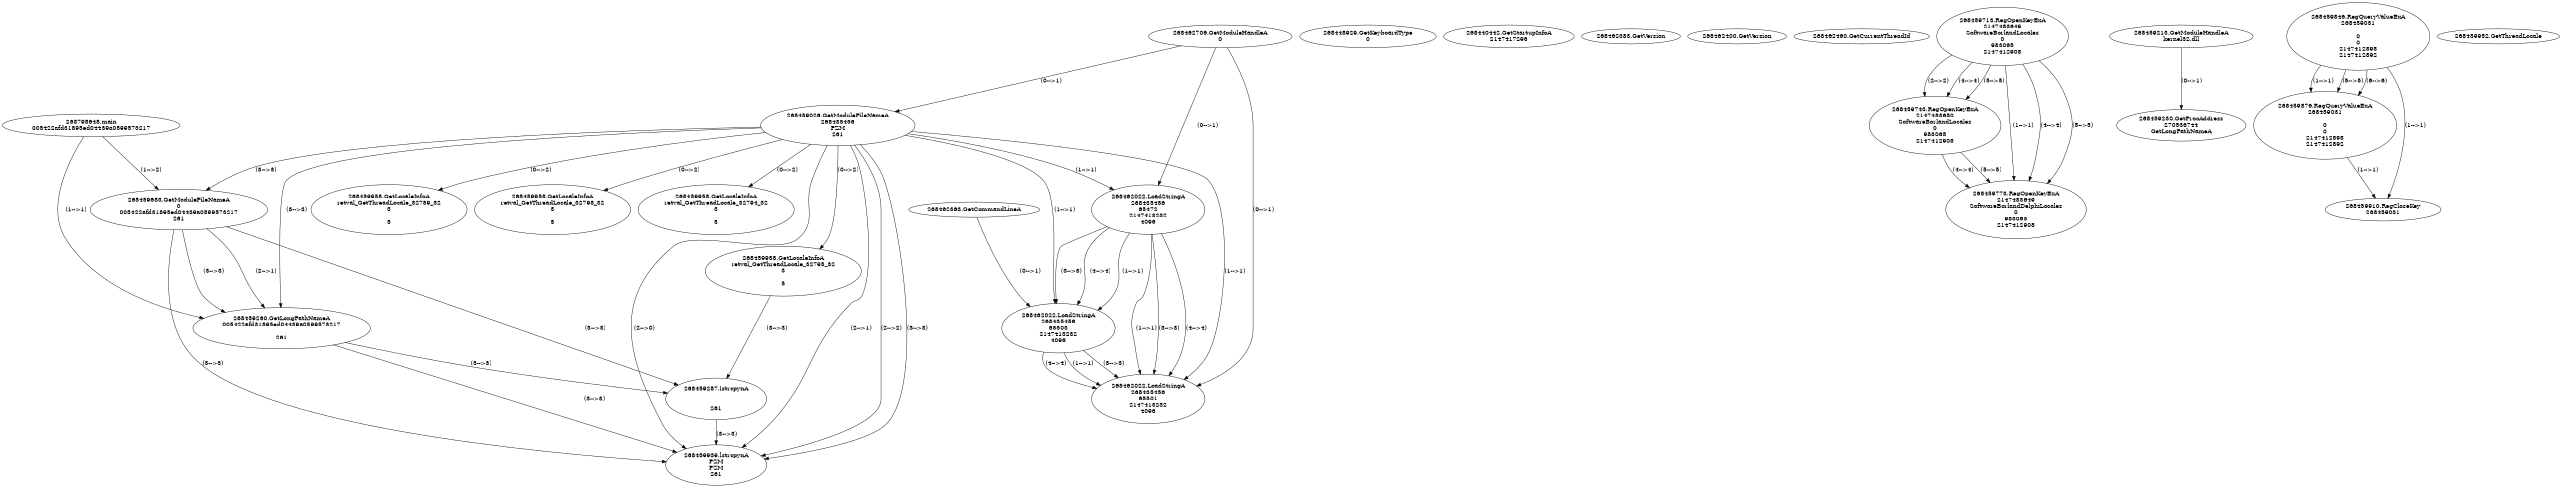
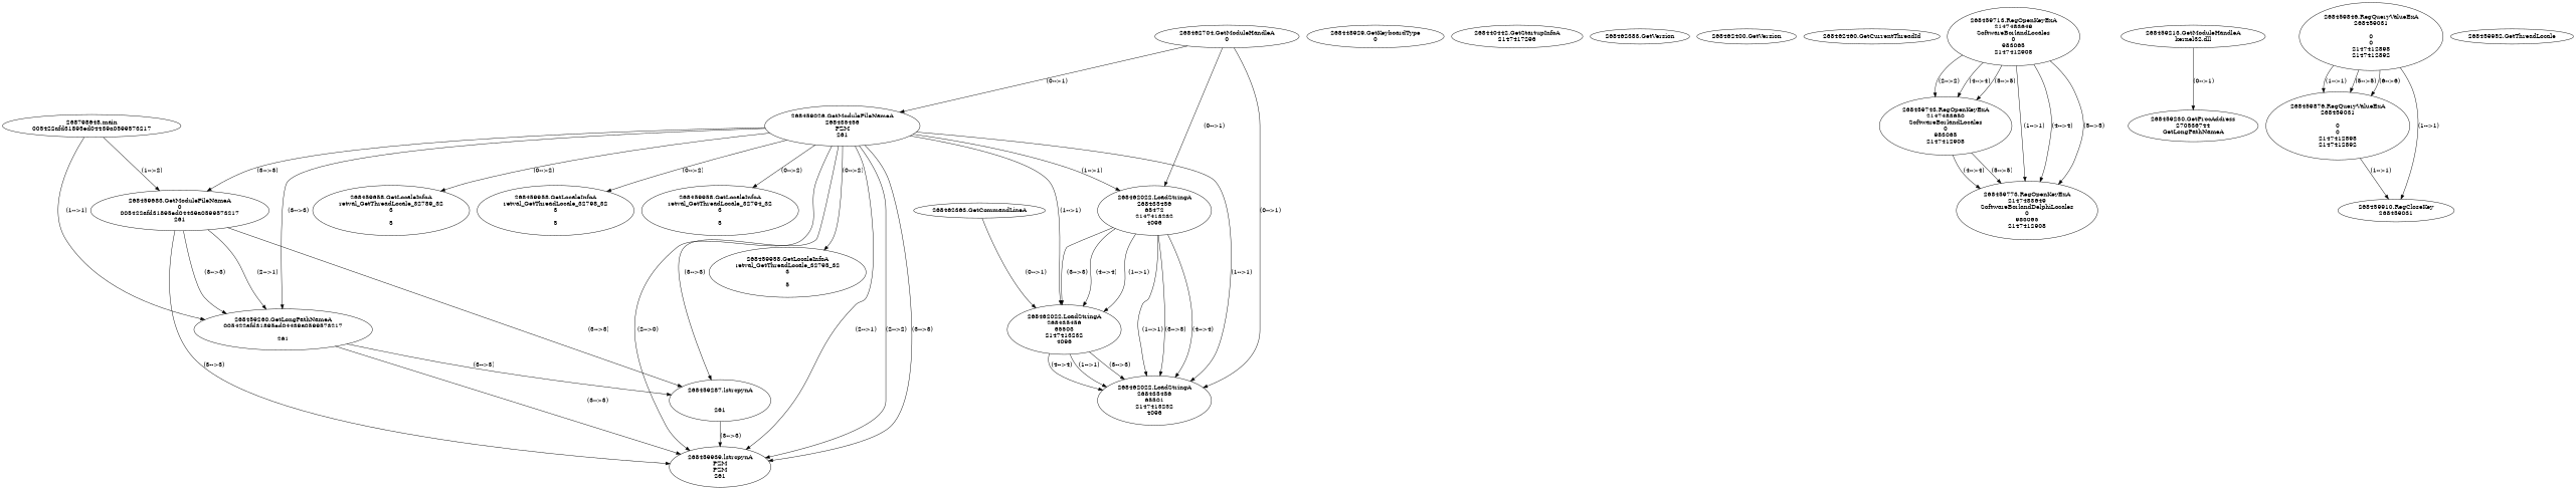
  digraph {
    n1 [label="268798648.main\n005422afd31895ed04439a0599573217"]
    n2 [label="268459683.GetModuleFileNameA\n0\n005422afd31895ed04439a0599573217\n261"]
    n3 [label="268459260.GetLongPathNameA\n005422afd31895ed04439a0599573217\n\n261"]
    n4 [label="268459287.lstrcpynA\n\n\n261"]
    n5 [label="268459939.lstrcpynA\nPZM\nPZM\n261"]
-   n6 [label="268462706.GetModuleHandleA\n0"]
+   n6 [label="268462704.GetModuleHandleA\n0"]
    n7 [label="268459026.GetModuleFileNameA\n268435456\nPZM\n261"]
    n8 [label="268462022.LoadStringA\n268435456\n65472\n2147413232\n4096"]
    n9 [label="268462022.LoadStringA\n268435456\n65501\n2147413232\n4096"]
    n10 [label="268462022.LoadStringA\n268435456\n65503\n2147413232\n4096"]
    n11 [label="268459958.GetLocaleInfoA\nretval_GetThreadLocale_32795_32\n3\n\n5"]
-   n12 [label="268459958.GetLocaleInfoA\nretval_GetThreadLocale_32789_32\n3\n\n5"]
+   n12 [label="268459658.GetLocaleInfoA\nretval_GetThreadLocale_32789_32\n3\n\n5"]
    n13 [label="268459958.GetLocaleInfoA\nretval_GetThreadLocale_32798_32\n3\n\n5"]
    n14 [label="268459958.GetLocaleInfoA\nretval_GetThreadLocale_32794_32\n3\n\n5"]
    n15 [label="268448929.GetKeyboardType\n0"]
    n16 [label="268462363.GetCommandLineA\n"]
    n17 [label="268440442.GetStartupInfoA\n2147417296"]
    n18 [label="268462383.GetVersion\n"]
    n19 [label="268462400.GetVersion\n"]
    n20 [label="268462460.GetCurrentThreadId\n"]
    n21 [label="268459713.RegOpenKeyExA\n2147483649\nSoftware\Borland\Locales\n0\n983065\n2147412908"]
    n22 [label="268459743.RegOpenKeyExA\n2147483650\nSoftware\Borland\Locales\n0\n983065\n2147412908"]
    n23 [label="268459773.RegOpenKeyExA\n2147483649\nSoftware\Borland\Delphi\Locales\n0\n983065\n2147412908"]
    n24 [label="268459213.GetModuleHandleA\nkernel32.dll"]
    n25 [label="268459230.GetProcAddress\n270536744\nGetLongPathNameA"]
    n26 [label="268459846.RegQueryValueExA\n268459031\n\n0\n0\n2147412898\n2147412892"]
    n27 [label="268459876.RegQueryValueExA\n268459031\n\n0\n0\n2147412898\n2147412892"]
    n28 [label="268459910.RegCloseKey\n268459031"]
    n29 [label="268459952.GetThreadLocale\n"]
    n1 -> n2 [label="(1-->2)"]
    n1 -> n3 [label="(1-->1)"]
    n2 -> n3 [label="(2-->1)"]
    n2 -> n3 [label="(3-->3)"]
    n2 -> n4 [label="(3-->3)"]
    n2 -> n5 [label="(3-->3)"]
    n3 -> n4 [label="(3-->3)"]
    n3 -> n5 [label="(3-->3)"]
    n4 -> n5 [label="(3-->3)"]
    n6 -> n7 [label="(0-->1)"]
    n6 -> n8 [label="(0-->1)"]
    n6 -> n9 [label="(0-->1)"]
    n7 -> n2 [label="(3-->3)"]
    n7 -> n3 [label="(3-->3)"]
-   n11 -> n4 [label="(3-->3)"]
+   n7 -> n4 [label="(3-->3)"]
    n7 -> n5 [label="(2-->1)"]
    n7 -> n5 [label="(2-->2)"]
    n7 -> n5 [label="(3-->3)"]
    n7 -> n5 [label="(2-->0)"]
    n7 -> n8 [label="(1-->1)"]
    n7 -> n9 [label="(1-->1)"]
    n7 -> n10 [label="(1-->1)"]
    n7 -> n11 [label="(0-->2)"]
    n7 -> n12 [label="(0-->2)"]
    n7 -> n13 [label="(0-->2)"]
    n7 -> n14 [label="(0-->2)"]
    n8 -> n9 [label="(1-->1)"]
    n8 -> n9 [label="(3-->3)"]
    n8 -> n9 [label="(4-->4)"]
    n8 -> n10 [label="(1-->1)"]
    n8 -> n10 [label="(3-->3)"]
    n8 -> n10 [label="(4-->4)"]
    n10 -> n9 [label="(1-->1)"]
    n10 -> n9 [label="(3-->3)"]
    n10 -> n9 [label="(4-->4)"]
    n16 -> n10 [label="(0-->1)"]
    n21 -> n22 [label="(2-->2)"]
    n21 -> n22 [label="(4-->4)"]
    n21 -> n22 [label="(5-->5)"]
    n21 -> n23 [label="(1-->1)"]
    n21 -> n23 [label="(4-->4)"]
    n21 -> n23 [label="(5-->5)"]
    n22 -> n23 [label="(4-->4)"]
    n22 -> n23 [label="(5-->5)"]
    n24 -> n25 [label="(0-->1)"]
    n26 -> n27 [label="(1-->1)"]
    n26 -> n27 [label="(5-->5)"]
    n26 -> n27 [label="(6-->6)"]
    n26 -> n28 [label="(1-->1)"]
    n27 -> n28 [label="(1-->1)"]
  }
